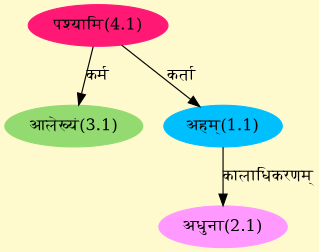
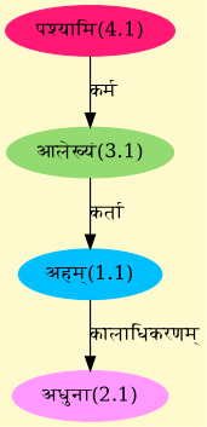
  digraph {
    bgcolor=lemonchiffon1
    compound=true
    rankdir=BT
    node [style=filled]
    edge [dir=back]
    n1 [color="#00BFFF" label="अहम्(1.1)"]
    n2 [color="#FF1975" label="पश्यामि(4.1)"]
    n3 [color="#FF99FF" label="अधुना(2.1)"]
    n4 [color="#93DB70" label="आलेख्यं(3.1)"]
-   n1 -> n2 [label="कर्ता"]
+   n1 -> n4 [label="कर्ता"]
    n3 -> n1 [label="कालाधिकरणम्"]
    n4 -> n2 [label="कर्म"]
  }
